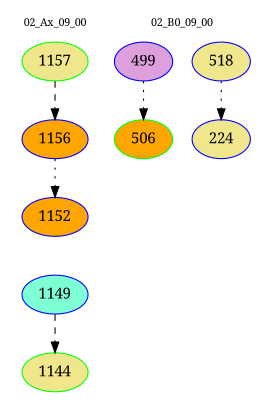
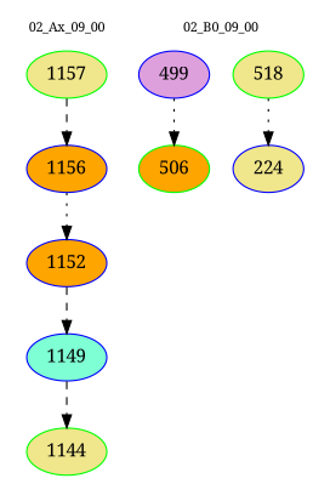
  digraph {
    fontname="Noto Serif"
    node [color=blue fillcolor=khaki fontname="Noto Serif" style=filled]
    edge [color=black fontname="Noto Serif" style=dashed]
    n1 [color=green label=1157]
    n2 [fillcolor=orange label=1156]
    n3 [fillcolor=orange label=1152]
    n4 [fillcolor=aquamarine label=1149]
    n5 [color=green label=1144]
-   n6 [label=518]
+   n6 [color=green label=518]
    n7 [label=224]
    n8 [fillcolor=plum label=499]
    n9 [color=green fillcolor=orange label=506]
    subgraph cluster_1 {
      color=white
      fontsize=10
      label="02_Ax_09_00"
      n1
      n2
      n3
      n4
      n5
    }
    subgraph cluster_2 {
      color=white
      fontsize=10
      label="02_B0_09_00"
      n6
      n7
      n8
      n9
    }
    n1 -> n2
    n2 -> n3 [style=dotted]
+   n3 -> n4
    n4 -> n5
    n6 -> n7 [style=dotted]
    n8 -> n9 [style=dotted]
  }
